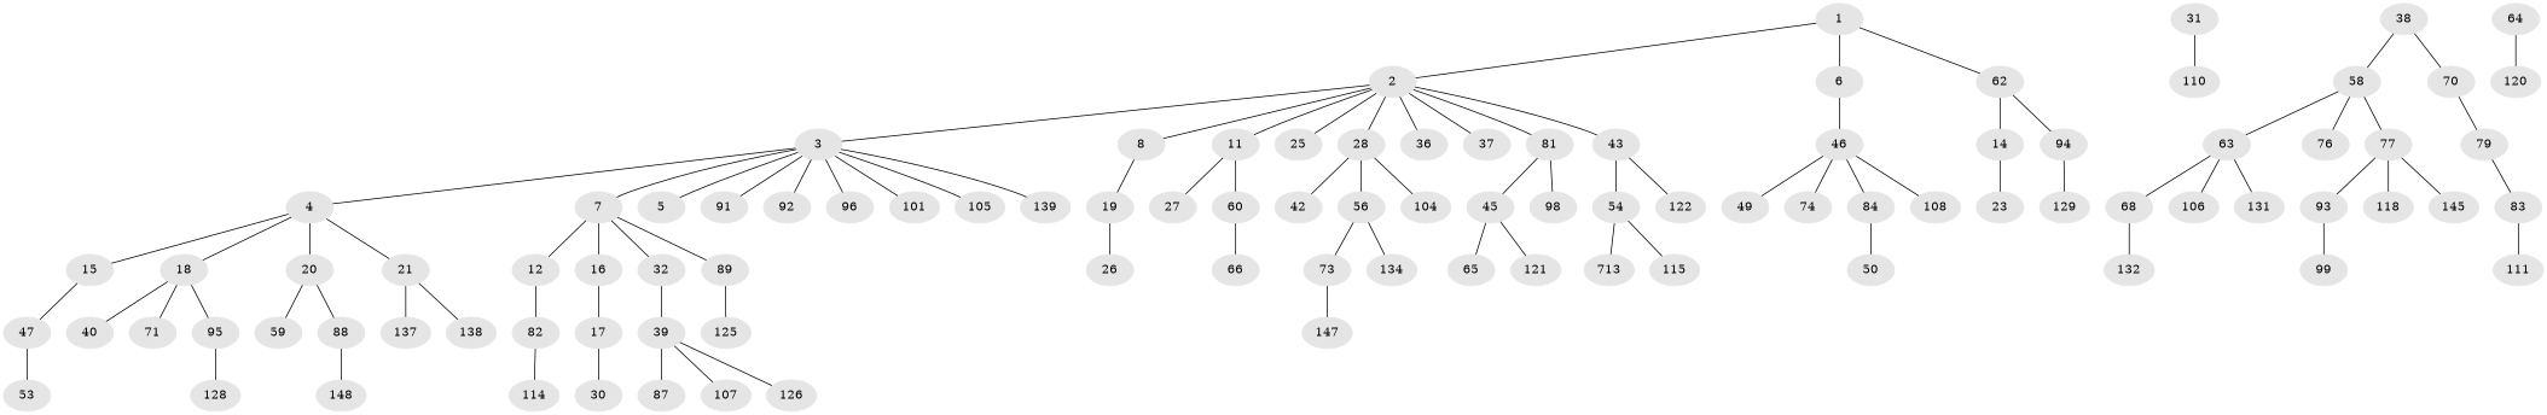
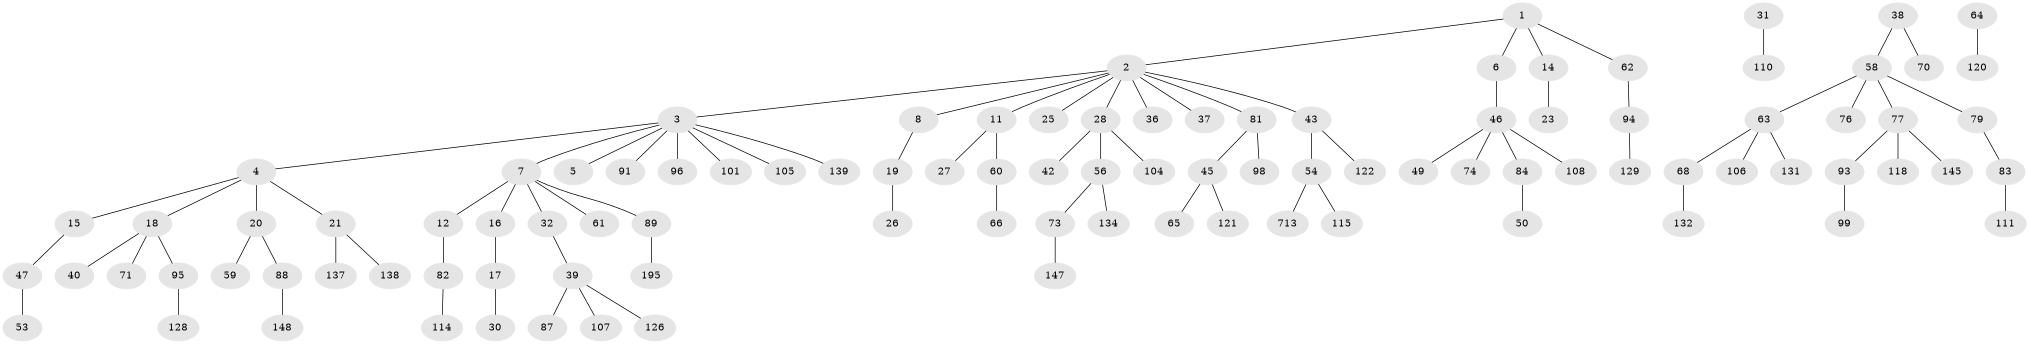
  graph {
    node [color=gray90 style=filled]
    1 [super="+34"]
    2 [super="+5"]
    6 [super="+13"]
    14 [super="+57"]
    62
    3 [super="+58"]
    8 [super="+136"]
    11 [super="+35"]
    25 [super="+135"]
    28 [super="+50"]
    36
    37
    n13 [label=81 super="+55"]
    43
    46 [super="+51"]
    23
    94
    4 [super="+10"]
    7 [super="+44"]
    n20 [label=5]
    91
-   92
    96
    101
    105
    139
    19 [super="+116"]
    27 [super="+80"]
    60 [super="+144"]
    42
    56 [super="+124"]
    104 [super="+142"]
    45
    98
    54 [super="+75"]
    122
    15 [super="+149"]
    18 [super="+29"]
    20 [super="+24"]
    21 [super="+22"]
    12 [super="+97"]
    16 [super="+112"]
    32
+   61 [super="+72"]
    89 [super="+109"]
    47
    40 [super="+123"]
    71
    95 [super="+100"]
    59
    88 [super="+103"]
    137
    138 [super="+140"]
    49
    74
    84 [super="+130"]
    108
    82 [super="+148"]
    17 [super="+78"]
    39 [super="+86"]
-   125
+   125 [label=195]
    26
    66 [super="+67"]
    114
    53
    30
    31 [super="+81"]
    110
    128
    n70 [label=148]
    73
    134
    87
    107
    126
    38 [super="+48"]
    n77 [label=58 super="+69"]
    70
    63 [super="+117"]
    76 [super="+133"]
    77 [super="+85"]
    79 [super="+119"]
    65 [super="+127"]
    121
    n85 [label=713]
    115
    n87 [label=50 super="+102"]
    68
    106
    131
    93
    118
    145
    83 [super="+146"]
    147
    64
    120
    129
    132
    99
    111
    1 -- 2
    1 -- 6
-   62 -- 14
+   1 -- 14
    1 -- 62
    2 -- 3
    2 -- 8
    2 -- 11
    2 -- 25
    2 -- 28
    2 -- 36
    2 -- 37
    2 -- n13
    2 -- 43
    6 -- 46
    14 -- 23
    62 -- 94
    3 -- 4
    3 -- 7
    3 -- n20
    3 -- 91
-   3 -- 92
    3 -- 96
    3 -- 101
    3 -- 105
    3 -- 139
    8 -- 19
    11 -- 27
    11 -- 60
    28 -- 42
    28 -- 56
    28 -- 104
    n13 -- 45
    n13 -- 98
    43 -- 54
    43 -- 122
    46 -- 49
    46 -- 74
    46 -- 84
    46 -- 108
    94 -- 129
    4 -- 15
    4 -- 18
    4 -- 20
    4 -- 21
    7 -- 12
    7 -- 16
    7 -- 32
+   7 -- 61
    7 -- 89
    19 -- 26
    60 -- 66
    56 -- 73
    56 -- 134
    45 -- 65
    45 -- 121
    54 -- n85
    54 -- 115
    15 -- 47
    18 -- 40
    18 -- 71
    18 -- 95
    20 -- 59
    20 -- 88
    21 -- 137
    21 -- 138
    12 -- 82
    16 -- 17
    32 -- 39
    89 -- 125
    47 -- 53
    95 -- 128
    88 -- n70
    84 -- n87
    82 -- 114
    17 -- 30
    39 -- 87
    39 -- 107
    39 -- 126
    31 -- 110
    73 -- 147
    38 -- n77
    38 -- 70
    n77 -- 63
    n77 -- 76
    n77 -- 77
-   70 -- 79
+   n77 -- 79
    63 -- 68
    63 -- 106
    63 -- 131
    77 -- 93
    77 -- 118
    77 -- 145
    79 -- 83
    68 -- 132
    93 -- 99
    83 -- 111
    64 -- 120
  }
